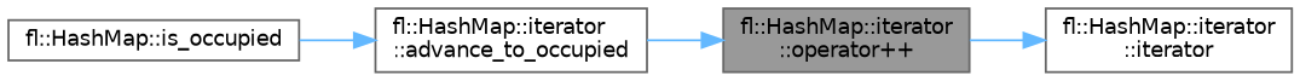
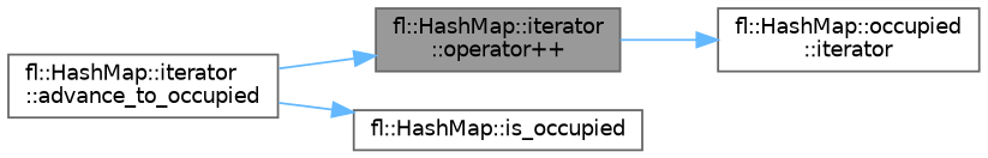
  digraph {
    rankdir=LR
    node [color=grey40 fillcolor=white fontname=Helvetica fontsize=10 shape=box style=filled]
    edge [color=steelblue1 fontname=Helvetica fontsize=10 labelfontname=Helvetica labelfontsize=10 style=solid]
    n1 [color=gray40 fillcolor=grey60 fontcolor=black height=0.2 label="fl::HashMap::iterator\l::operator++" width=0.4]
-   n2 [height=0.2 label="fl::HashMap::iterator\l::iterator" width=0.4]
+   n2 [height=0.2 label="fl::HashMap::occupied\l::iterator" width=0.4]
    n3 [height=0.2 label="fl::HashMap::iterator\l::advance_to_occupied" width=0.4]
    n4 [height=0.2 label="fl::HashMap::is_occupied" width=0.4]
    n1 -> n2
    n3 -> n1
-   n4 -> n3
+   n3 -> n4
  }
